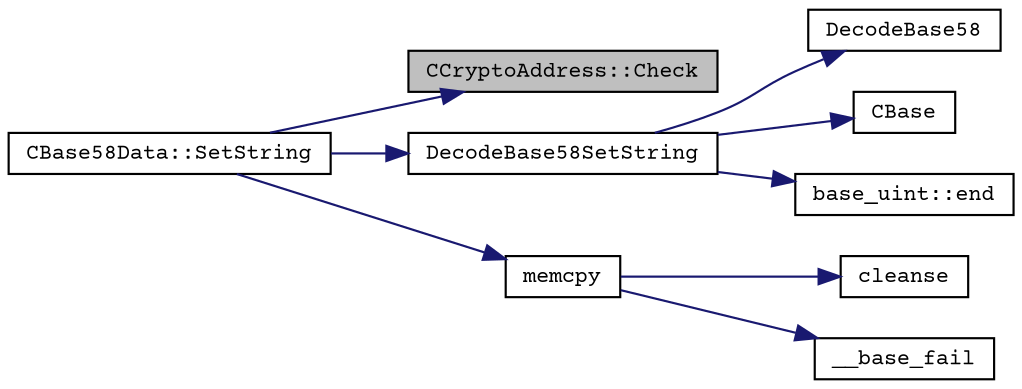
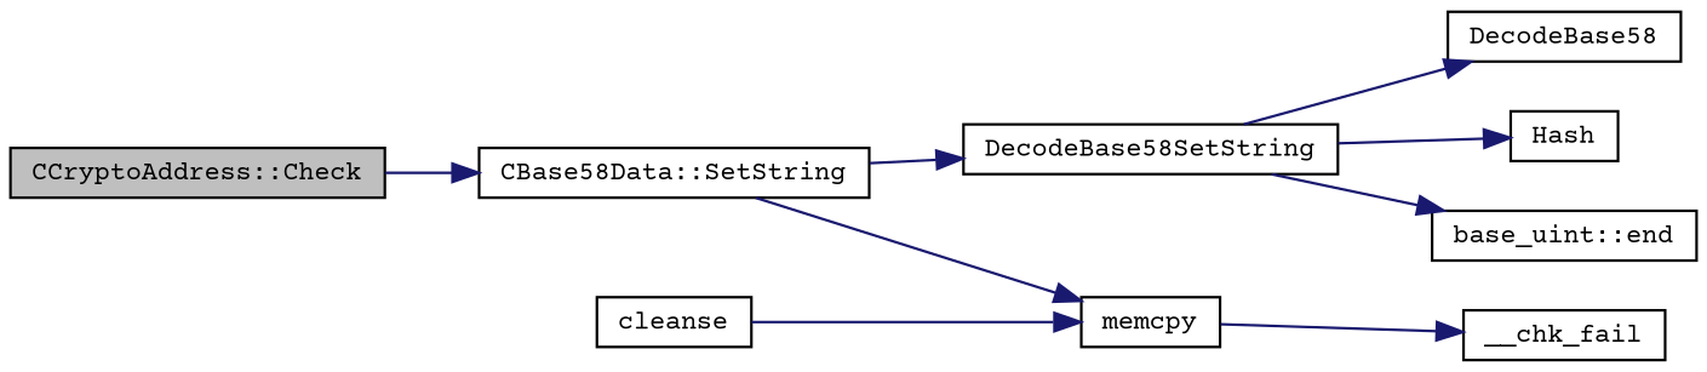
  digraph {
    fontname="Courier Prime"
    rankdir=LR
    node [color=black fillcolor=white fontname="Courier Prime" fontsize=10 shape=record style=filled]
    edge [color=midnightblue fontname="Courier Prime" fontsize=10 labelfontname=Helvetica labelfontsize=10 style=solid]
    n1 [fillcolor=grey75 fontcolor=black height=0.2 label="CCryptoAddress::Check" width=0.4]
    n2 [height=0.2 label="CBase58Data::SetString" width=0.4]
    n3 [height=0.2 label=DecodeBase58SetString width=0.4]
    n4 [height=0.2 label=memcpy width=0.4]
    n5 [height=0.2 label=DecodeBase58 width=0.4]
-   n6 [height=0.2 label=CBase width=0.4]
+   n6 [height=0.2 label=Hash width=0.4]
    n7 [height=0.2 label="base_uint::end" width=0.4]
    n8 [height=0.2 label=cleanse width=0.4]
-   n9 [height=0.2 label=__base_fail width=0.4]
-   n2 -> n1
+   n9 [height=0.2 label=__chk_fail width=0.4]
+   n1 -> n2
    n2 -> n3
    n2 -> n4
    n3 -> n5
    n3 -> n6
    n3 -> n7
-   n4 -> n8
+   n8 -> n4
    n4 -> n9
  }
